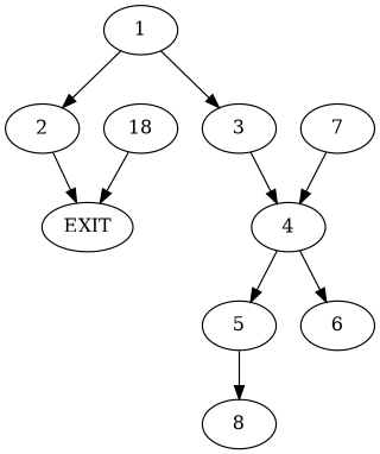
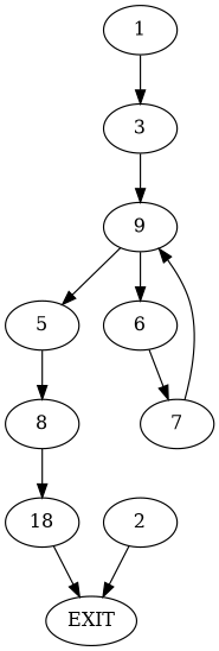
  digraph {
    1
    2
    3
    n4 [label=EXIT]
-   4
+   4 [label=9]
    5
    6
    8
    7
    n10 [label=18]
-   1 -> 2
    1 -> 3
    2 -> n4
    3 -> 4
    4 -> 5
    4 -> 6
    5 -> 8
+   6 -> 7
+   8 -> n10
    7 -> 4
    n10 -> n4
  }
